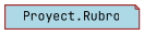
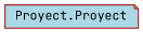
  digraph {
    rankdir=TB
    fontname="JetBrains Mono"
-   n1 [color=brown fillcolor=lightblue fontname="JetBrains Mono" fontsize=10 height=0.2 label="Proyect.Rubro" shape=note style=filled width=0.4]
+   n1 [color=brown fillcolor=lightblue fontname="JetBrains Mono" fontsize=10 height=0.2 label="Proyect.Proyect" shape=note style=filled width=0.4]
  }
